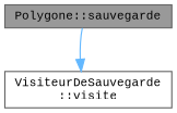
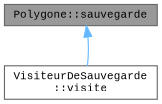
  digraph {
    rankdir=TB
    fontname="Liberation Mono"
    node [fontname="Liberation Mono" fontsize=10 shape=box style=filled]
    n1 [color=gray40 fillcolor=grey60 fontcolor=black height=0.2 label="Polygone::sauvegarde" width=0.4]
    n2 [color=grey40 fillcolor=white height=0.2 label="VisiteurDeSauvegarde\l::visite" width=0.4]
-   n1 -> n2 [color=steelblue1 fontname="Liberation Mono" fontsize=10 labelfontname=Helvetica labelfontsize=10 style=solid]
+   n2 -> n1 [color=steelblue1 fontname="Liberation Mono" fontsize=10 labelfontname=Helvetica labelfontsize=10 style=solid]
  }
